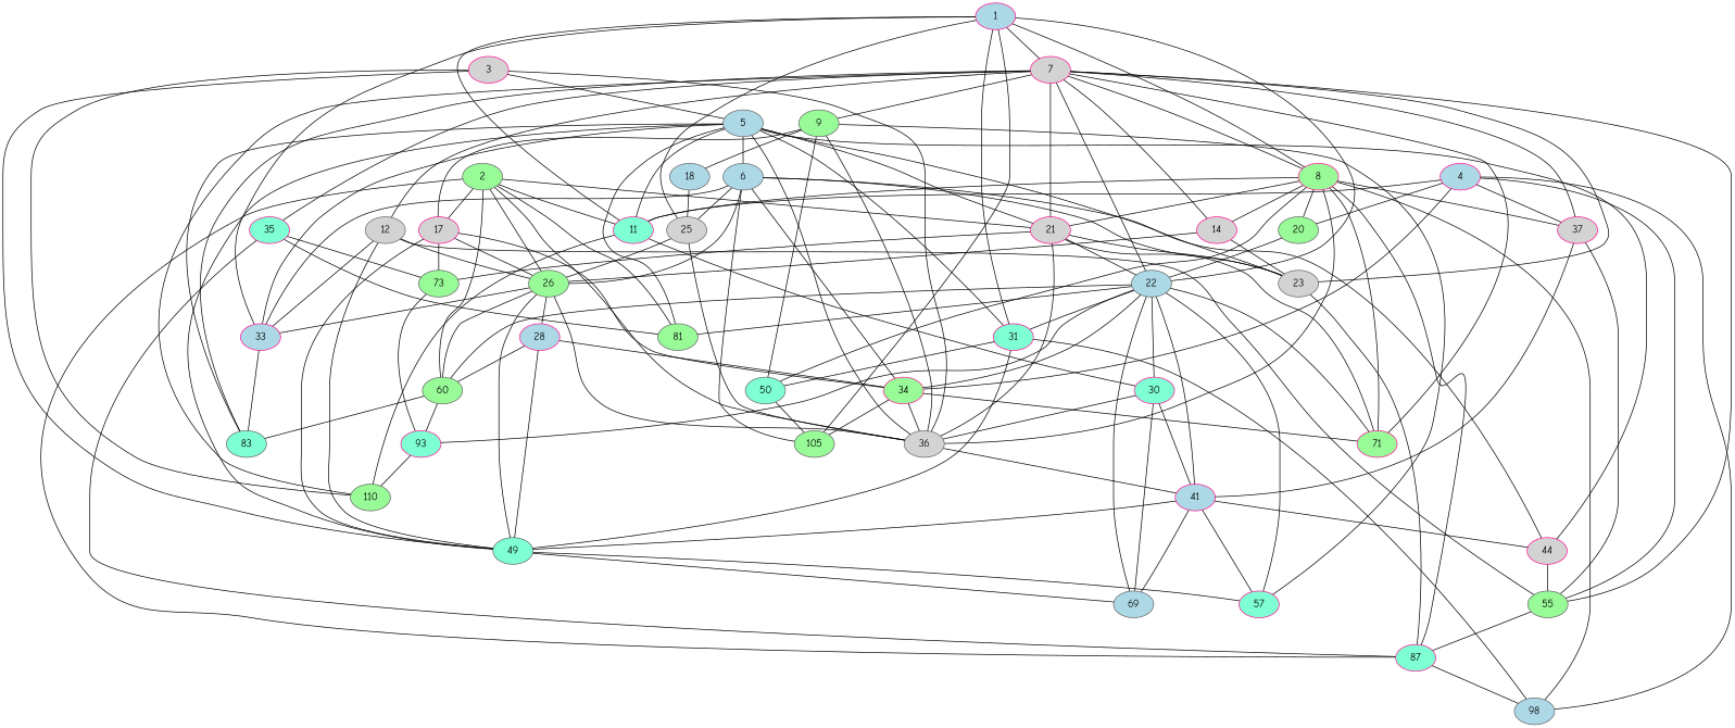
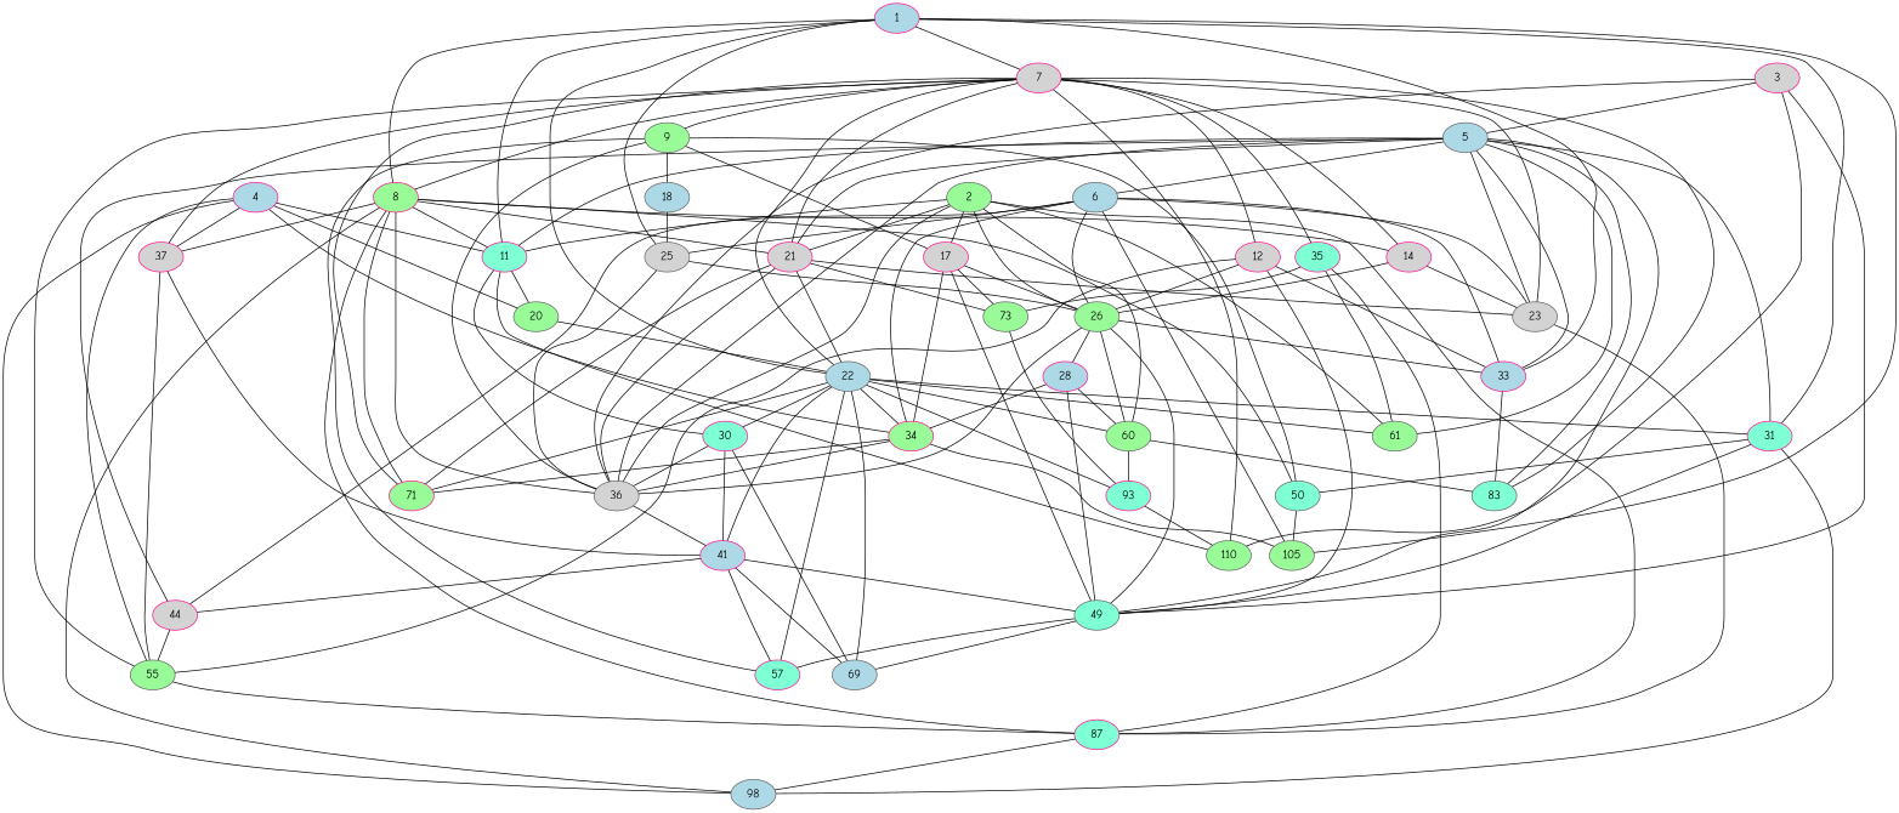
  graph {
    fontname="Comic Neue"
    node [color=gray40 fillcolor=palegreen fontname="Comic Neue" style=filled]
    edge [fontname="Comic Neue"]
    1 [color=deeppink fillcolor=lightblue super="+13"]
    7 [color=deeppink fillcolor=lightgrey super="+92+24+89"]
    8 [color=deeppink super="+86+19+62"]
    11 [color=deeppink fillcolor=aquamarine super="+84+51"]
    22 [fillcolor=lightblue super="+59+27+76"]
    25 [fillcolor=lightgrey super="+85"]
    31 [color=deeppink fillcolor=aquamarine super="+38"]
    33 [color=deeppink fillcolor=lightblue super="+52"]
    105
    21 [color=deeppink fillcolor=lightgrey super="+40+77"]
    110
    37 [color=deeppink fillcolor=lightgrey super="+68"]
    55 [super="+111"]
    23 [fillcolor=lightgrey super="+43"]
    83 [fillcolor=aquamarine]
    9 [super="+107"]
-   12 [fillcolor=lightgrey super="+16+70"]
+   12 [color=deeppink fillcolor=lightgrey super="+16+70"]
    14 [color=deeppink fillcolor=lightgrey]
    35 [color=deeppink fillcolor=aquamarine]
    71 [color=deeppink super="+106"]
    36 [fillcolor=lightgrey super="+66+74"]
    87 [color=deeppink fillcolor=aquamarine super="+104"]
    98 [fillcolor=lightblue]
    50 [fillcolor=aquamarine]
    20
    30 [color=deeppink fillcolor=aquamarine super="+46"]
    60 [super="+80+90"]
-   81
+   81 [label=61]
    34 [color=deeppink super="+112+102"]
    57 [color=deeppink fillcolor=aquamarine]
    41 [color=deeppink fillcolor=lightblue super="+61+113"]
    69 [fillcolor=lightblue]
    93 [color=deeppink fillcolor=aquamarine]
    26 [super="+56+32"]
    49 [fillcolor=aquamarine super="+75"]
    2 [super="+58+67"]
    17 [color=deeppink fillcolor=lightgrey super="+29"]
    73
    28 [color=deeppink fillcolor=lightblue]
    5 [fillcolor=lightblue super="+45"]
    6 [fillcolor=lightblue super="+116+115+48+10"]
    44 [color=deeppink fillcolor=lightgrey]
    3 [color=deeppink fillcolor=lightgrey]
    4 [color=deeppink fillcolor=lightblue super="+91"]
    18 [fillcolor=lightblue]
    1 -- 7
    1 -- 8
    1 -- 11
    1 -- 22
    1 -- 25
    1 -- 31
    1 -- 33
    1 -- 105
    7 -- 8
    7 -- 22
    7 -- 21
    7 -- 110
    7 -- 37
    7 -- 55
    7 -- 23
    7 -- 83
    7 -- 9
    7 -- 12 [weight=3]
    7 -- 14
    7 -- 35
    7 -- 71
    8 -- 11
    8 -- 21
    8 -- 37
    8 -- 14
    8 -- 71 [weight=2]
    8 -- 36
    8 -- 87
    8 -- 98
    8 -- 50
    11 -- 110
-   8 -- 20
+   11 -- 20
    11 -- 30
    22 -- 31
    22 -- 71
    22 -- 30 [weight=2]
    22 -- 60
    22 -- 81
    22 -- 34
    22 -- 57
    22 -- 41
    22 -- 69
    22 -- 93
    25 -- 36
    25 -- 26
    31 -- 98
    31 -- 50
    31 -- 49
    33 -- 83
    21 -- 22 [weight=2]
    21 -- 23
    21 -- 71
    21 -- 36
    21 -- 73
    37 -- 55
    37 -- 41
    55 -- 87
    23 -- 87
    9 -- 36
    9 -- 50
    9 -- 57
    9 -- 17
    9 -- 18
    12 -- 33 [weight=2]
    12 -- 55
    12 -- 26
    12 -- 49
    14 -- 23
    14 -- 26
    35 -- 87
    35 -- 81
    35 -- 73
    36 -- 41
    87 -- 98
    50 -- 105
    20 -- 22
    30 -- 36
    30 -- 41
    30 -- 69
    60 -- 83
    60 -- 93
    34 -- 105
    34 -- 71
    34 -- 36
    41 -- 57
    41 -- 69
    41 -- 49
    41 -- 44
    93 -- 110
    26 -- 33 [weight=2]
    26 -- 36
    26 -- 60 [weight=2]
    26 -- 49
    26 -- 28
    49 -- 57
    49 -- 69
    2 -- 11
    2 -- 21
    2 -- 36
    2 -- 87
    2 -- 60
    2 -- 81
    2 -- 26
    2 -- 17
    17 -- 34
    17 -- 26
    17 -- 49
    17 -- 73
    73 -- 93
    28 -- 60
    28 -- 34
    28 -- 49
    5 -- 11
    5 -- 31
    5 -- 33
    5 -- 21
    5 -- 23
    5 -- 83
    5 -- 36 [weight=2]
    5 -- 81
    5 -- 49
    5 -- 6 [weight=2]
    5 -- 44
    6 -- 25
    6 -- 33
    6 -- 105
    6 -- 23 [weight=2]
    6 -- 34
    6 -- 26
    6 -- 44
    44 -- 55
    3 -- 110
    3 -- 36
    3 -- 49
    3 -- 5
    4 -- 11
    4 -- 37
    4 -- 55
    4 -- 98
    4 -- 20
    4 -- 34
    18 -- 25 [weight=2]
  }
